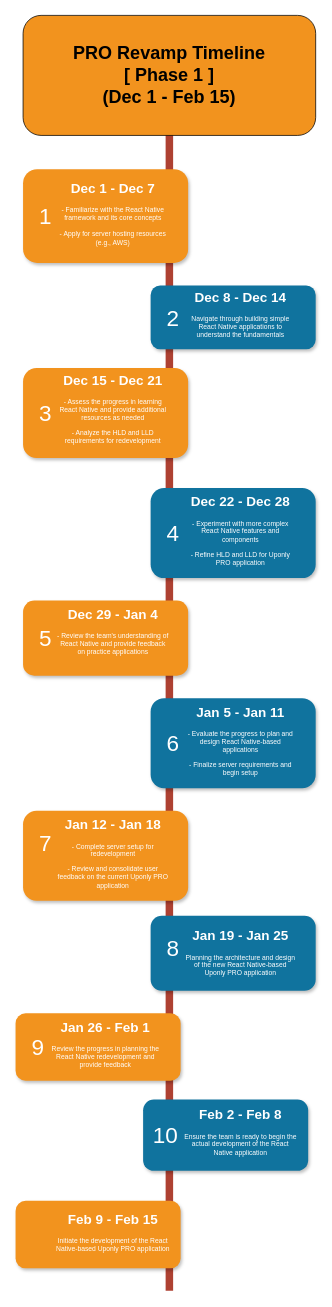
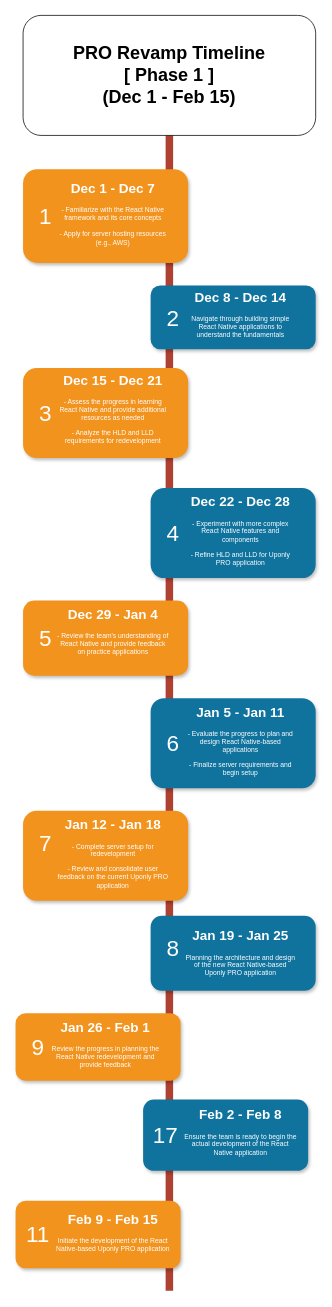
  <mxCell id="0" />
  <mxCell id="1" parent="0" />
  <mxCell id="2" value="" style="line;strokeWidth=10;direction=south;html=1;fillColor=none;fontSize=13;fontColor=#000000;align=center;strokeColor=#AE4132;" parent="1" vertex="1"><mxGeometry x="220" y="160" width="10" height="1560" as="geometry" /></mxCell>
  <mxCell id="3" value="" style="rounded=1;whiteSpace=wrap;html=1;strokeColor=none;strokeWidth=1;fillColor=#F2931E;fontSize=13;fontColor=#FFFFFF;align=center;gradientColor=none;gradientDirection=east;verticalAlign=top;shadow=1;" parent="1" vertex="1"><mxGeometry x="30" y="225" width="220" height="125" as="geometry" /></mxCell>
  <mxCell id="4" value="1" style="text;html=1;strokeColor=none;fillColor=none;align=center;verticalAlign=middle;whiteSpace=wrap;fontSize=30;fontColor=#FFFFFF;" parent="1" vertex="1"><mxGeometry x="40" y="277.5" width="40" height="20" as="geometry" /></mxCell>
  <mxCell id="5" value="" style="rounded=1;whiteSpace=wrap;html=1;strokeColor=none;strokeWidth=1;fillColor=#10739E;fontSize=13;fontColor=#FFFFFF;align=center;gradientColor=none;gradientDirection=east;verticalAlign=top;shadow=1;" parent="1" vertex="1"><mxGeometry x="200" y="380" width="220" height="85" as="geometry" /></mxCell>
  <mxCell id="6" value="2" style="text;html=1;strokeColor=none;fillColor=none;align=center;verticalAlign=middle;whiteSpace=wrap;fontSize=30;fontColor=#FFFFFF;" parent="1" vertex="1"><mxGeometry x="210" y="412.5" width="40" height="20" as="geometry" /></mxCell>
  <mxCell id="7" value="" style="rounded=1;whiteSpace=wrap;html=1;strokeColor=none;strokeWidth=1;fillColor=#F2931E;fontSize=13;fontColor=#FFFFFF;align=center;gradientColor=none;gradientDirection=east;verticalAlign=top;shadow=1;" parent="1" vertex="1"><mxGeometry x="30" y="490" width="220" height="120" as="geometry" /></mxCell>
  <mxCell id="8" value="3" style="text;html=1;strokeColor=none;fillColor=none;align=center;verticalAlign=middle;whiteSpace=wrap;fontSize=30;fontColor=#FFFFFF;" parent="1" vertex="1"><mxGeometry x="40" y="540" width="40" height="20" as="geometry" /></mxCell>
  <mxCell id="9" value="" style="rounded=1;whiteSpace=wrap;html=1;strokeColor=none;strokeWidth=1;fillColor=#10739E;fontSize=13;fontColor=#FFFFFF;align=center;gradientColor=none;gradientDirection=east;verticalAlign=top;shadow=1;" parent="1" vertex="1"><mxGeometry x="200" y="650" width="220" height="120" as="geometry" /></mxCell>
  <mxCell id="10" value="4" style="text;html=1;strokeColor=none;fillColor=none;align=center;verticalAlign=middle;whiteSpace=wrap;fontSize=30;fontColor=#FFFFFF;" parent="1" vertex="1"><mxGeometry x="210" y="700" width="40" height="20" as="geometry" /></mxCell>
  <mxCell id="11" value="" style="rounded=1;whiteSpace=wrap;html=1;strokeColor=none;strokeWidth=1;fillColor=#F2931E;fontSize=13;fontColor=#FFFFFF;align=center;gradientColor=none;gradientDirection=east;verticalAlign=top;shadow=1;" parent="1" vertex="1"><mxGeometry x="30" y="800" width="220" height="100" as="geometry" /></mxCell>
  <mxCell id="12" value="5" style="text;html=1;strokeColor=none;fillColor=none;align=center;verticalAlign=middle;whiteSpace=wrap;fontSize=30;fontColor=#FFFFFF;" parent="1" vertex="1"><mxGeometry x="40" y="840" width="40" height="20" as="geometry" /></mxCell>
  <mxCell id="13" value="" style="rounded=1;whiteSpace=wrap;html=1;strokeColor=none;strokeWidth=1;fillColor=#10739E;fontSize=13;fontColor=#FFFFFF;align=center;gradientColor=none;gradientDirection=east;verticalAlign=top;shadow=1;" parent="1" vertex="1"><mxGeometry x="200" y="930" width="220" height="120" as="geometry" /></mxCell>
  <mxCell id="14" value="6" style="text;html=1;strokeColor=none;fillColor=none;align=center;verticalAlign=middle;whiteSpace=wrap;fontSize=30;fontColor=#FFFFFF;" parent="1" vertex="1"><mxGeometry x="210" y="980" width="40" height="20" as="geometry" /></mxCell>
  <mxCell id="15" value="" style="rounded=1;whiteSpace=wrap;html=1;strokeColor=none;strokeWidth=1;fillColor=#F2931E;fontSize=13;fontColor=#FFFFFF;align=center;gradientColor=none;gradientDirection=east;verticalAlign=top;shadow=1;" parent="1" vertex="1"><mxGeometry x="30" y="1080" width="220" height="120" as="geometry" /></mxCell>
  <mxCell id="16" value="7" style="text;html=1;strokeColor=none;fillColor=none;align=center;verticalAlign=middle;whiteSpace=wrap;fontSize=30;fontColor=#FFFFFF;" parent="1" vertex="1"><mxGeometry x="40" y="1113" width="40" height="20" as="geometry" /></mxCell>
  <mxCell id="17" value="" style="rounded=1;whiteSpace=wrap;html=1;strokeColor=none;strokeWidth=1;fillColor=#10739E;fontSize=13;fontColor=#FFFFFF;align=center;gradientColor=none;gradientDirection=east;verticalAlign=top;shadow=1;" parent="1" vertex="1"><mxGeometry x="200" y="1220" width="220" height="100" as="geometry" /></mxCell>
  <mxCell id="18" value="8" style="text;html=1;strokeColor=none;fillColor=none;align=center;verticalAlign=middle;whiteSpace=wrap;fontSize=30;fontColor=#FFFFFF;" parent="1" vertex="1"><mxGeometry x="210" y="1253" width="40" height="20" as="geometry" /></mxCell>
  <mxCell id="19" value="&lt;h1&gt;Dec 1 - Dec 7&lt;/h1&gt;&lt;p&gt;- Familiarize with the React Native framework and its core concepts&lt;br&gt;&lt;br&gt;- Apply for server hosting resources (e.g., AWS)&lt;br&gt;&lt;/p&gt;" style="text;html=1;spacing=5;spacingTop=-20;whiteSpace=wrap;overflow=hidden;strokeColor=none;strokeWidth=4;fillColor=none;gradientColor=#007FFF;fontSize=9;fontColor=#FFFFFF;align=center;" parent="1" vertex="1"><mxGeometry x="70" y="239" width="160" height="101" as="geometry" /></mxCell>
  <mxCell id="20" value="&lt;h1&gt;&lt;span style=&quot;white-space: normal;&quot;&gt;Dec 8 - Dec 14&lt;/span&gt;&lt;br&gt;&lt;/h1&gt;&lt;p&gt;Navigate through building simple React Native applications to understand the fundamentals&lt;/p&gt;" style="text;html=1;spacing=5;spacingTop=-20;whiteSpace=wrap;overflow=hidden;strokeColor=none;strokeWidth=4;fillColor=none;gradientColor=#007FFF;fontSize=9;fontColor=#FFFFFF;align=center;" parent="1" vertex="1"><mxGeometry x="240" y="384" width="160" height="77" as="geometry" /></mxCell>
  <mxCell id="21" value="&lt;h1&gt;Dec 15 - Dec 21&lt;/h1&gt;&lt;p&gt;- Assess the progress in learning React Native and provide additional resources as needed&lt;/p&gt;&lt;p&gt;- Analyze the HLD and LLD requirements for redevelopment&lt;/p&gt;" style="text;html=1;spacing=5;spacingTop=-20;whiteSpace=wrap;overflow=hidden;strokeColor=none;strokeWidth=4;fillColor=none;gradientColor=#007FFF;fontSize=9;fontColor=#FFFFFF;align=center;" parent="1" vertex="1"><mxGeometry x="70" y="495" width="160" height="110" as="geometry" /></mxCell>
  <mxCell id="22" value="&lt;h1&gt;Dec 22 - Dec 28&lt;/h1&gt;&lt;p&gt;- Experiment with more complex React Native features and components&lt;/p&gt;&lt;p&gt;- Refine HLD and LLD for Uponly PRO application&lt;/p&gt;" style="text;html=1;spacing=5;spacingTop=-20;whiteSpace=wrap;overflow=hidden;strokeColor=none;strokeWidth=4;fillColor=none;gradientColor=#007FFF;fontSize=9;fontColor=#FFFFFF;align=center;" parent="1" vertex="1"><mxGeometry x="240" y="657" width="160" height="106" as="geometry" /></mxCell>
  <mxCell id="23" value="&lt;h1&gt;&lt;span style=&quot;white-space: normal;&quot;&gt;Dec 29 - Jan 4&lt;/span&gt;&lt;br&gt;&lt;/h1&gt;&lt;p&gt;- Review the team's understanding of React Native and provide feedback on practice applications&lt;/p&gt;" style="text;html=1;spacing=5;spacingTop=-20;whiteSpace=wrap;overflow=hidden;strokeColor=none;strokeWidth=4;fillColor=none;gradientColor=#007FFF;fontSize=9;fontColor=#FFFFFF;align=center;" parent="1" vertex="1"><mxGeometry x="70" y="807" width="160" height="83" as="geometry" /></mxCell>
  <mxCell id="24" value="&lt;h1&gt;Jan 5 - Jan 11&lt;/h1&gt;&lt;p&gt;- Evaluate the progress to plan and design React Native-based applications&lt;/p&gt;&lt;p&gt;- Finalize server requirements and begin setup&lt;/p&gt;" style="text;html=1;spacing=5;spacingTop=-20;whiteSpace=wrap;overflow=hidden;strokeColor=none;strokeWidth=4;fillColor=none;gradientColor=#007FFF;fontSize=9;fontColor=#FFFFFF;align=center;" parent="1" vertex="1"><mxGeometry x="240" y="937" width="160" height="106" as="geometry" /></mxCell>
  <mxCell id="25" value="&lt;h1&gt;Jan 12 - Jan 18&lt;/h1&gt;&lt;p&gt;- Complete server setup for redevelopment&lt;/p&gt;&lt;p&gt;- Review and consolidate user feedback on the current Uponly PRO application&lt;/p&gt;" style="text;html=1;spacing=5;spacingTop=-20;whiteSpace=wrap;overflow=hidden;strokeColor=none;strokeWidth=4;fillColor=none;gradientColor=#007FFF;fontSize=9;fontColor=#FFFFFF;align=center;" parent="1" vertex="1"><mxGeometry x="70" y="1087" width="160" height="106" as="geometry" /></mxCell>
  <mxCell id="26" value="&lt;h1&gt;Jan 19 - Jan 25&lt;/h1&gt;&lt;p&gt;Planning the architecture and design of the new React Native-based Uponly PRO application&lt;/p&gt;" style="text;html=1;spacing=5;spacingTop=-20;whiteSpace=wrap;overflow=hidden;strokeColor=none;strokeWidth=4;fillColor=none;gradientColor=#007FFF;fontSize=9;fontColor=#FFFFFF;align=center;" parent="1" vertex="1"><mxGeometry x="240" y="1235" width="160" height="85" as="geometry" /></mxCell>
  <mxCell id="27" value="" style="rounded=1;whiteSpace=wrap;html=1;strokeColor=none;strokeWidth=1;fillColor=#F2931E;fontSize=13;fontColor=#FFFFFF;align=center;gradientColor=none;gradientDirection=east;verticalAlign=top;shadow=1;" vertex="1" parent="1"><mxGeometry x="20" y="1350" width="220" height="90" as="geometry" /></mxCell>
  <mxCell id="28" value="9" style="text;html=1;strokeColor=none;fillColor=none;align=center;verticalAlign=middle;whiteSpace=wrap;fontSize=30;fontColor=#FFFFFF;" vertex="1" parent="1"><mxGeometry x="30" y="1385" width="40" height="20" as="geometry" /></mxCell>
  <mxCell id="29" value="" style="rounded=1;whiteSpace=wrap;html=1;strokeColor=none;strokeWidth=1;fillColor=#10739E;fontSize=13;fontColor=#FFFFFF;align=center;gradientColor=none;gradientDirection=east;verticalAlign=top;shadow=1;" vertex="1" parent="1"><mxGeometry x="190" y="1465" width="220" height="95" as="geometry" /></mxCell>
- <mxCell id="30" value="10" style="text;html=1;strokeColor=none;fillColor=none;align=center;verticalAlign=middle;whiteSpace=wrap;fontSize=30;fontColor=#FFFFFF;" vertex="1" parent="1"><mxGeometry x="200" y="1502.5" width="40" height="20" as="geometry" /></mxCell>
+ <mxCell id="30" value="17" style="text;html=1;strokeColor=none;fillColor=none;align=center;verticalAlign=middle;whiteSpace=wrap;fontSize=30;fontColor=#FFFFFF;" vertex="1" parent="1"><mxGeometry x="200" y="1502.5" width="40" height="20" as="geometry" /></mxCell>
  <mxCell id="31" value="&lt;h1&gt;Jan 26 - Feb 1&lt;/h1&gt;&lt;p&gt;Review the progress in planning the React Native redevelopment and provide feedback&lt;/p&gt;" style="text;html=1;spacing=5;spacingTop=-20;whiteSpace=wrap;overflow=hidden;strokeColor=none;strokeWidth=4;fillColor=none;gradientColor=#007FFF;fontSize=9;fontColor=#FFFFFF;align=center;" vertex="1" parent="1"><mxGeometry x="60" y="1356.5" width="160" height="77" as="geometry" /></mxCell>
  <mxCell id="32" value="&lt;h1&gt;&lt;span style=&quot;white-space: normal;&quot;&gt;Feb 2 - Feb 8&lt;/span&gt;&lt;br&gt;&lt;/h1&gt;&lt;p&gt;Ensure the team is ready to begin the actual development of the React Native application&lt;/p&gt;" style="text;html=1;spacing=5;spacingTop=-20;whiteSpace=wrap;overflow=hidden;strokeColor=none;strokeWidth=4;fillColor=none;gradientColor=#007FFF;fontSize=9;fontColor=#FFFFFF;align=center;" vertex="1" parent="1"><mxGeometry x="240" y="1474" width="160" height="77" as="geometry" /></mxCell>
- <mxCell id="33" value="&lt;b&gt;&lt;font style=&quot;font-size: 24px;&quot;&gt;PRO Revamp Timeline &lt;br&gt;[ Phase 1 ]&lt;br&gt;(Dec 1 - Feb 15)&lt;/font&gt;&lt;/b&gt;" style="rounded=1;whiteSpace=wrap;html=1;fillColor=#f2931e;" vertex="1" parent="1"><mxGeometry x="30" y="20" width="390" height="160" as="geometry" /></mxCell>
+ <mxCell id="33" value="&lt;b&gt;&lt;font style=&quot;font-size: 24px;&quot;&gt;PRO Revamp Timeline &lt;br&gt;[ Phase 1 ]&lt;br&gt;(Dec 1 - Feb 15)&lt;/font&gt;&lt;/b&gt;" style="rounded=1;whiteSpace=wrap;html=1;" vertex="1" parent="1"><mxGeometry x="30" y="20" width="390" height="160" as="geometry" /></mxCell>
  <mxCell id="34" value="" style="rounded=1;whiteSpace=wrap;html=1;strokeColor=none;strokeWidth=1;fillColor=#F2931E;fontSize=13;fontColor=#FFFFFF;align=center;gradientColor=none;gradientDirection=east;verticalAlign=top;shadow=1;" vertex="1" parent="1"><mxGeometry x="20" y="1600" width="220" height="90" as="geometry" /></mxCell>
+ <mxCell id="35" value="11" style="text;html=1;strokeColor=none;fillColor=none;align=center;verticalAlign=middle;whiteSpace=wrap;fontSize=30;fontColor=#FFFFFF;" vertex="1" parent="1"><mxGeometry x="30" y="1635" width="40" height="20" as="geometry" /></mxCell>
  <mxCell id="36" value="&lt;h1&gt;Feb 9 - Feb 15&lt;/h1&gt;&lt;p&gt;Initiate the development of the React Native-based Uponly PRO application&lt;/p&gt;" style="text;html=1;spacing=5;spacingTop=-20;whiteSpace=wrap;overflow=hidden;strokeColor=none;strokeWidth=4;fillColor=none;gradientColor=#007FFF;fontSize=9;fontColor=#FFFFFF;align=center;" vertex="1" parent="1"><mxGeometry x="70" y="1613" width="160" height="77" as="geometry" /></mxCell>
